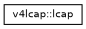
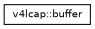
  digraph {
    rankdir=LR
-   n1 [color=black fillcolor=white fontname=Helvetica fontsize=10 height=0.2 label="v4lcap::lcap" shape=record style=filled width=0.4]
+   n1 [color=black fillcolor=white fontname=Helvetica fontsize=10 height=0.2 label="v4lcap::buffer" shape=record style=filled width=0.4]
  }
